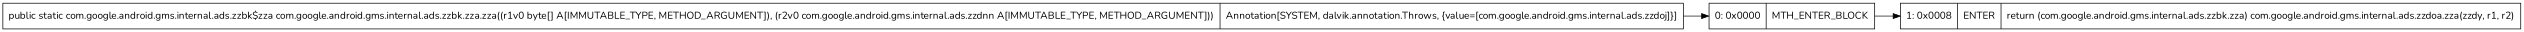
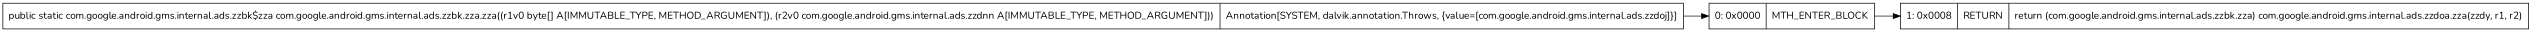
  digraph {
    rankdir=LR
    fontname=Nunito
    node [shape=record fontname=Nunito]
    edge [fontname=Nunito]
    n1 [label="{0\:\ 0x0000|MTH_ENTER_BLOCK\l}"]
-   n2 [label="{1\:\ 0x0008|ENTER\l|return (com.google.android.gms.internal.ads.zzbk.zza) com.google.android.gms.internal.ads.zzdoa.zza(zzdy, r1, r2)\l}"]
+   n2 [label="{1\:\ 0x0008|RETURN\l|return (com.google.android.gms.internal.ads.zzbk.zza) com.google.android.gms.internal.ads.zzdoa.zza(zzdy, r1, r2)\l}"]
    n3 [label="{public static com.google.android.gms.internal.ads.zzbk$zza com.google.android.gms.internal.ads.zzbk.zza.zza((r1v0 byte[] A[IMMUTABLE_TYPE, METHOD_ARGUMENT]), (r2v0 com.google.android.gms.internal.ads.zzdnn A[IMMUTABLE_TYPE, METHOD_ARGUMENT]))  | Annotation[SYSTEM, dalvik.annotation.Throws, \{value=[com.google.android.gms.internal.ads.zzdoj]\}]\l}"]
    n1 -> n2
    n3 -> n1
  }
